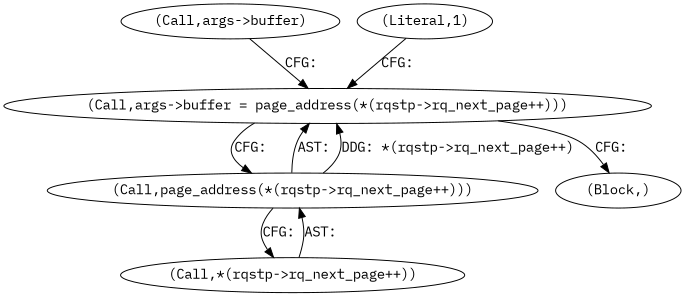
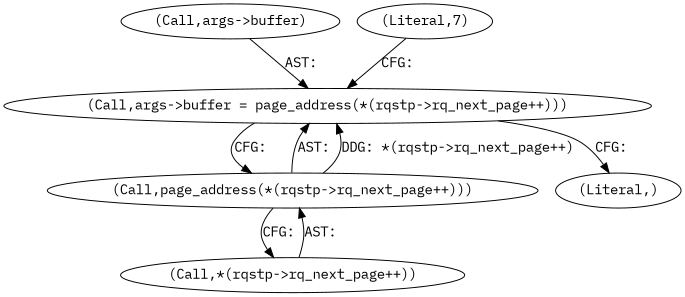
  digraph {
    fontname="IBM Plex Mono"
    node [fontname="IBM Plex Mono"]
    edge [fontname="IBM Plex Mono"]
    n1 [label="(Call,args->buffer = page_address(*(rqstp->rq_next_page++)))"]
    n2 [label="(Call,page_address(*(rqstp->rq_next_page++)))"]
-   n3 [label="(Block,)"]
+   n3 [label="(Literal,)"]
    n4 [label="(Call,*(rqstp->rq_next_page++))"]
    n5 [label="(Call,args->buffer)"]
-   n6 [label="(Literal,1)"]
+   n6 [label="(Literal,7)"]
    n1 -> n2 [label="CFG: "]
    n1 -> n3 [label="CFG: "]
    n2 -> n1 [label="AST: "]
    n2 -> n1 [label="DDG: *(rqstp->rq_next_page++)"]
    n2 -> n4 [label="CFG: "]
    n4 -> n2 [label="AST: "]
-   n5 -> n1 [label="CFG: "]
+   n5 -> n1 [label="AST: "]
    n6 -> n1 [label="CFG: "]
  }
